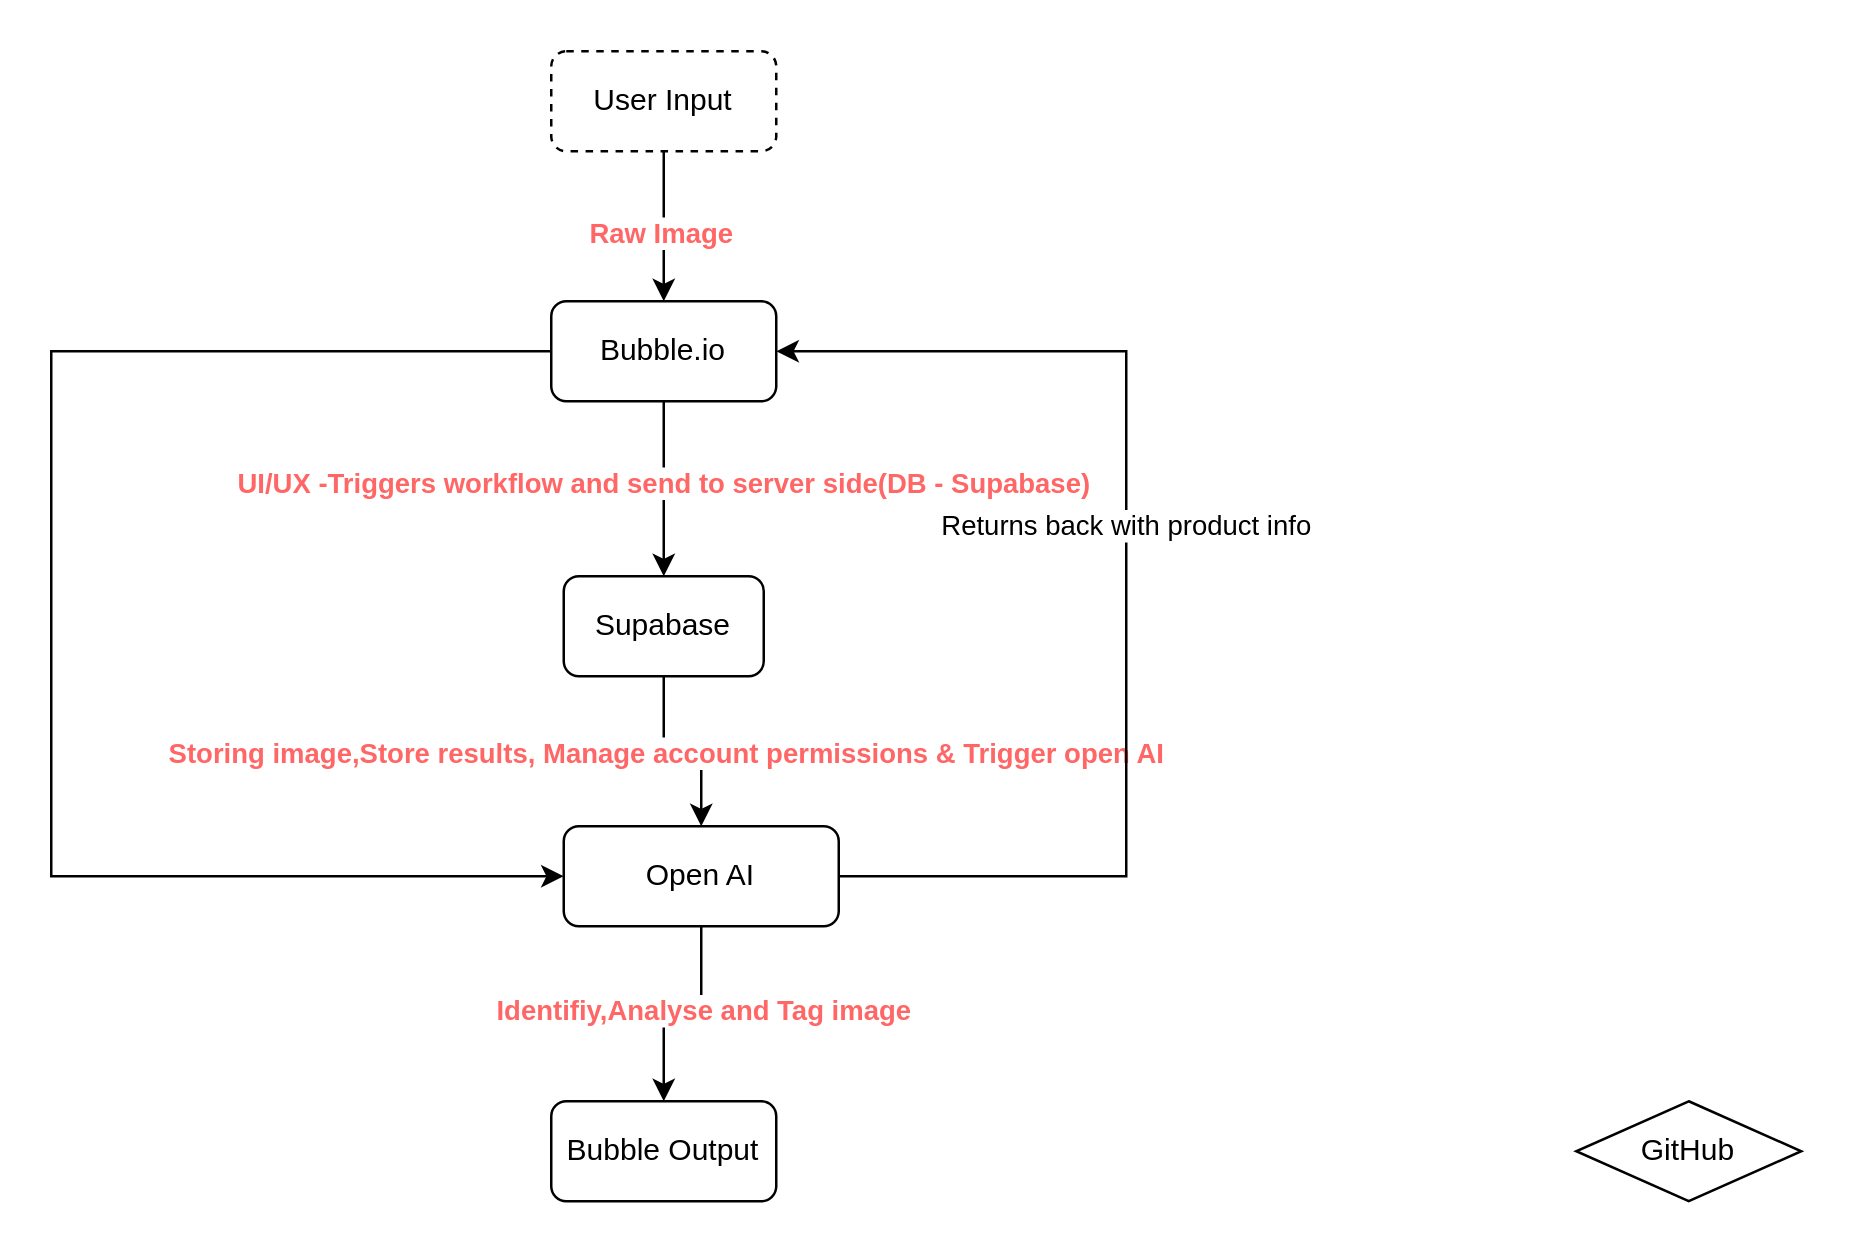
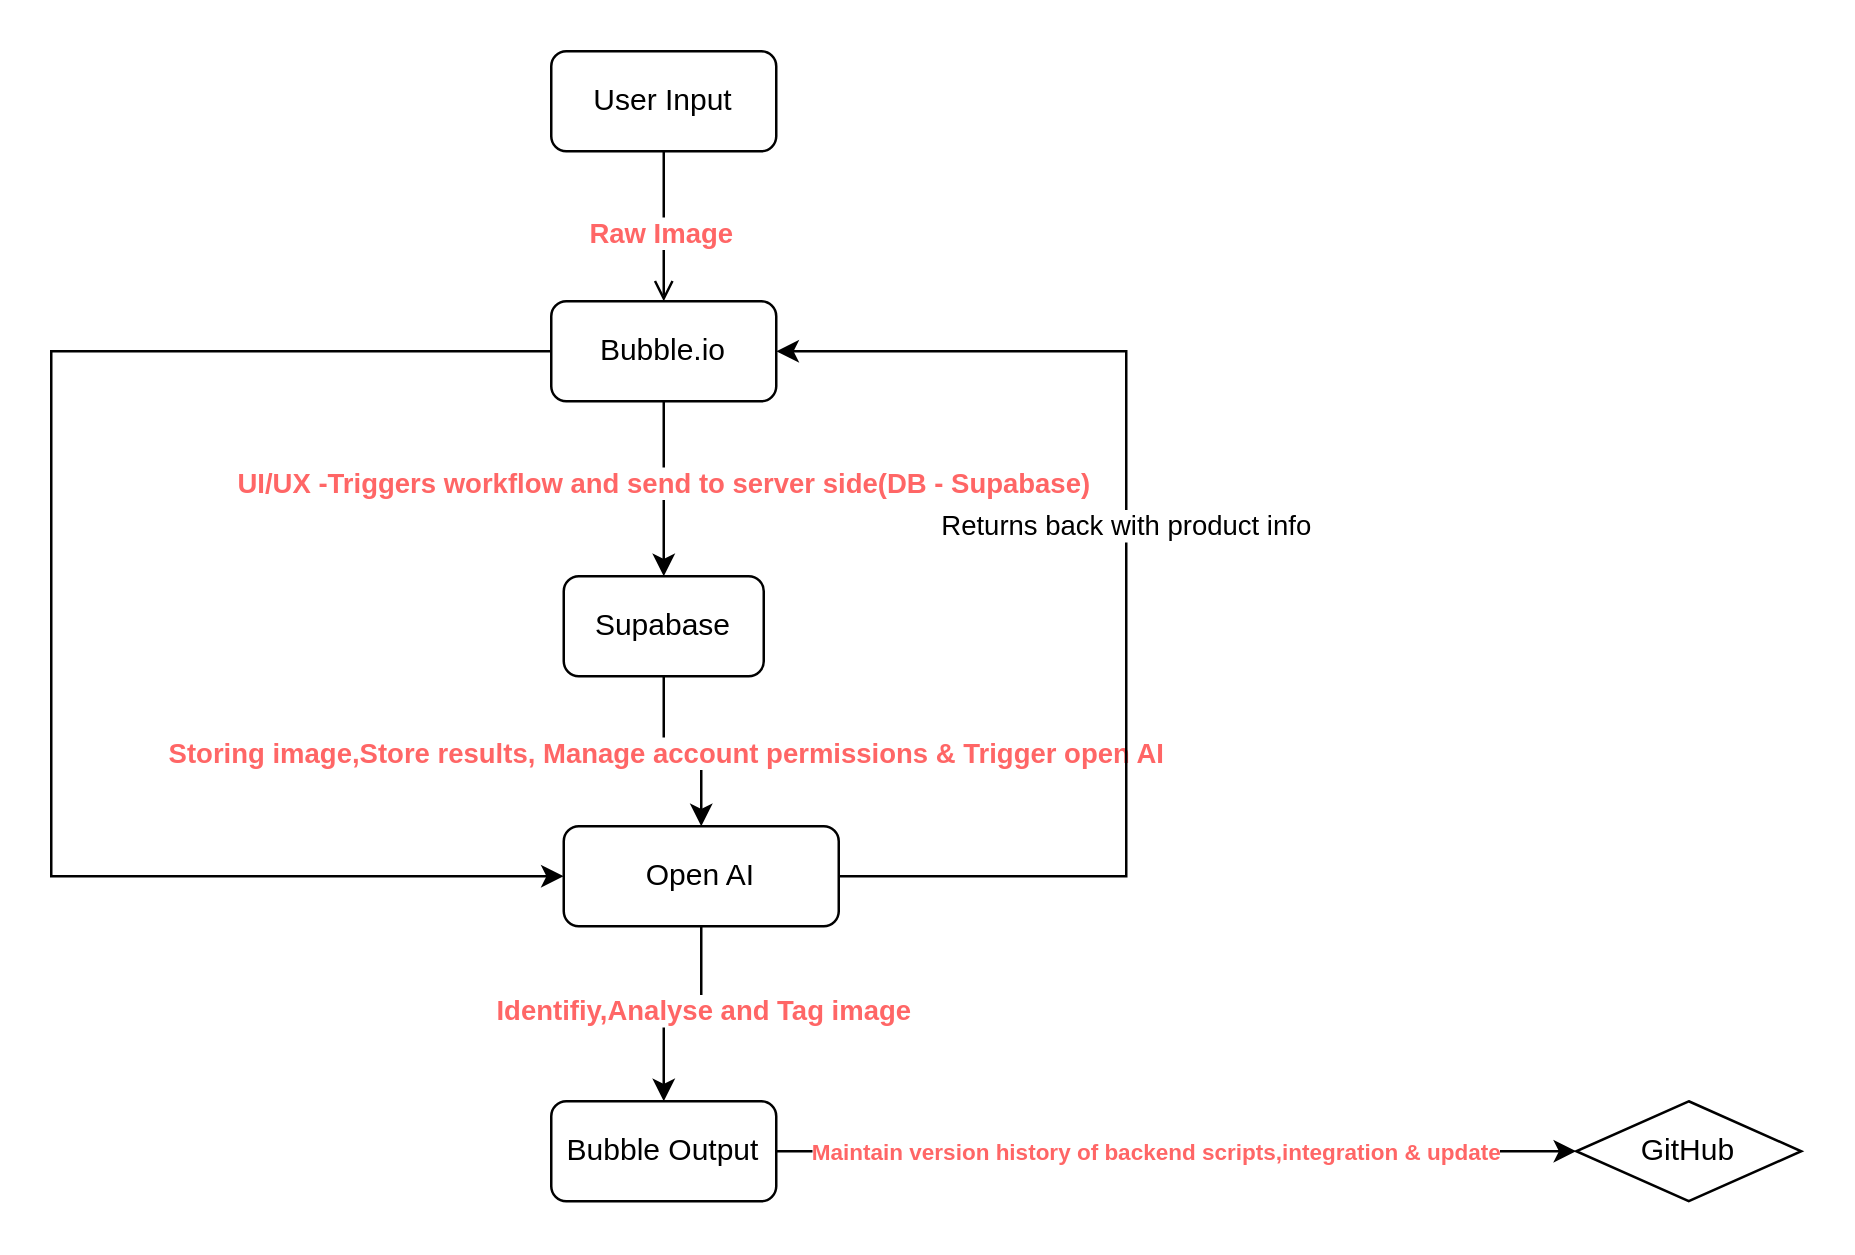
  <mxCell id="0" />
  <mxCell id="1" parent="0" />
  <mxCell id="2" style="edgeStyle=orthogonalEdgeStyle;rounded=0;orthogonalLoop=1;jettySize=auto;html=1;" edge="1" parent="1" source="4" target="16"><mxGeometry relative="1" as="geometry" /></mxCell>
  <mxCell id="3" value="Storing image,Store results, Manage account permissions &amp;amp; Trigger open AI" style="edgeLabel;html=1;align=center;verticalAlign=middle;resizable=0;points=[];fontStyle=1;fontColor=#FF6666;" vertex="1" connectable="0" parent="2"><mxGeometry x="-0.2" relative="1" as="geometry"><mxPoint as="offset" /></mxGeometry></mxCell>
  <mxCell id="4" value="Supabase" style="rounded=1;whiteSpace=wrap;html=1;" vertex="1" parent="1"><mxGeometry x="225" y="230" width="80" height="40" as="geometry" /></mxCell>
  <mxCell id="5" style="edgeStyle=orthogonalEdgeStyle;rounded=0;orthogonalLoop=1;jettySize=auto;html=1;" edge="1" parent="1" source="8" target="4"><mxGeometry relative="1" as="geometry" /></mxCell>
  <mxCell id="6" value="&lt;font color=&quot;#ff6666&quot;&gt;&lt;b&gt;UI/UX -Triggers workflow and send to server side(DB - Supabase)&lt;/b&gt;&lt;/font&gt;" style="edgeLabel;html=1;align=center;verticalAlign=middle;resizable=0;points=[];" vertex="1" connectable="0" parent="5"><mxGeometry x="-0.086" y="-1" relative="1" as="geometry"><mxPoint as="offset" /></mxGeometry></mxCell>
  <mxCell id="7" style="edgeStyle=orthogonalEdgeStyle;rounded=0;orthogonalLoop=1;jettySize=auto;html=1;entryX=0;entryY=0.5;entryDx=0;entryDy=0;" edge="1" parent="1" source="8" target="16"><mxGeometry relative="1" as="geometry"><Array as="points"><mxPoint x="20" y="140" /><mxPoint x="20" y="350" /></Array></mxGeometry></mxCell>
  <mxCell id="8" value="Bubble.io" style="rounded=1;whiteSpace=wrap;html=1;" vertex="1" parent="1"><mxGeometry x="220" y="120" width="90" height="40" as="geometry" /></mxCell>
+ <mxCell id="9" style="edgeStyle=orthogonalEdgeStyle;rounded=0;orthogonalLoop=1;jettySize=auto;html=1;" edge="1" parent="1" source="11" target="20"><mxGeometry relative="1" as="geometry" /></mxCell>
+ <mxCell id="10" value="&lt;font color=&quot;#ff6666&quot;&gt;&lt;b&gt;Maintain version history of backend scripts,integration &amp;amp; update&lt;/b&gt;&lt;/font&gt;" style="edgeLabel;html=1;align=center;verticalAlign=middle;resizable=0;points=[];fontSize=9;" vertex="1" connectable="0" parent="9"><mxGeometry x="-0.267" y="-2" relative="1" as="geometry"><mxPoint x="34" y="-2" as="offset" /></mxGeometry></mxCell>
  <mxCell id="11" value="Bubble Output" style="rounded=1;whiteSpace=wrap;html=1;" vertex="1" parent="1"><mxGeometry x="220" y="440" width="90" height="40" as="geometry" /></mxCell>
  <mxCell id="12" style="edgeStyle=orthogonalEdgeStyle;rounded=0;orthogonalLoop=1;jettySize=auto;html=1;" edge="1" parent="1" source="16" target="11"><mxGeometry relative="1" as="geometry" /></mxCell>
  <mxCell id="13" value="Identifiy,Analyse and Tag image" style="edgeLabel;html=1;align=center;verticalAlign=middle;resizable=0;points=[];fontStyle=1;fontColor=#FF6666;" vertex="1" connectable="0" parent="12"><mxGeometry x="-0.229" relative="1" as="geometry"><mxPoint as="offset" /></mxGeometry></mxCell>
  <mxCell id="14" style="edgeStyle=orthogonalEdgeStyle;rounded=0;orthogonalLoop=1;jettySize=auto;html=1;entryX=1;entryY=0.5;entryDx=0;entryDy=0;" edge="1" parent="1" source="16" target="8"><mxGeometry relative="1" as="geometry"><Array as="points"><mxPoint x="450" y="350" /><mxPoint x="450" y="140" /></Array></mxGeometry></mxCell>
  <mxCell id="15" value="Returns back with product info" style="edgeLabel;html=1;align=center;verticalAlign=middle;resizable=0;points=[];" vertex="1" connectable="0" parent="14"><mxGeometry x="0.106" y="1" relative="1" as="geometry"><mxPoint y="1" as="offset" /></mxGeometry></mxCell>
  <mxCell id="16" value="Open AI" style="rounded=1;whiteSpace=wrap;html=1;" vertex="1" parent="1"><mxGeometry x="225" y="330" width="110" height="40" as="geometry" /></mxCell>
- <mxCell id="17" style="edgeStyle=orthogonalEdgeStyle;rounded=0;orthogonalLoop=1;jettySize=auto;html=1;" edge="1" parent="1" source="19" target="8"><mxGeometry relative="1" as="geometry" /></mxCell>
+ <mxCell id="17" style="edgeStyle=orthogonalEdgeStyle;rounded=0;orthogonalLoop=1;jettySize=auto;html=1;endArrow=open;" edge="1" parent="1" source="19" target="8"><mxGeometry relative="1" as="geometry" /></mxCell>
  <mxCell id="18" value="&lt;font color=&quot;#ff6666&quot;&gt;Raw Image&lt;/font&gt;" style="edgeLabel;html=1;align=center;verticalAlign=middle;resizable=0;points=[];fontStyle=1" vertex="1" connectable="0" parent="17"><mxGeometry x="0.067" y="-2" relative="1" as="geometry"><mxPoint as="offset" /></mxGeometry></mxCell>
- <mxCell id="19" value="User Input" style="rounded=1;whiteSpace=wrap;html=1;dashed=1;" vertex="1" parent="1"><mxGeometry x="220" y="20" width="90" height="40" as="geometry" /></mxCell>
+ <mxCell id="19" value="User Input" style="rounded=1;whiteSpace=wrap;html=1;" vertex="1" parent="1"><mxGeometry x="220" y="20" width="90" height="40" as="geometry" /></mxCell>
  <mxCell id="20" value="GitHub" style="rhombus;whiteSpace=wrap;html=1;" vertex="1" parent="1"><mxGeometry x="630" y="440" width="90" height="40" as="geometry" /></mxCell>
